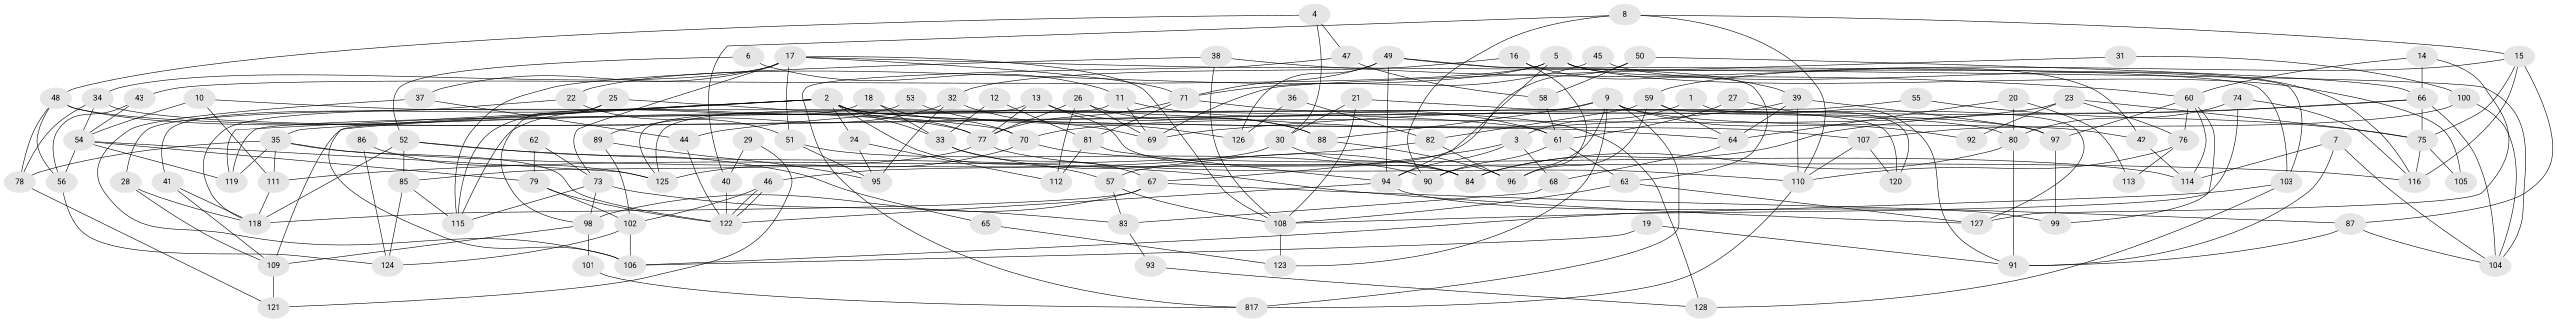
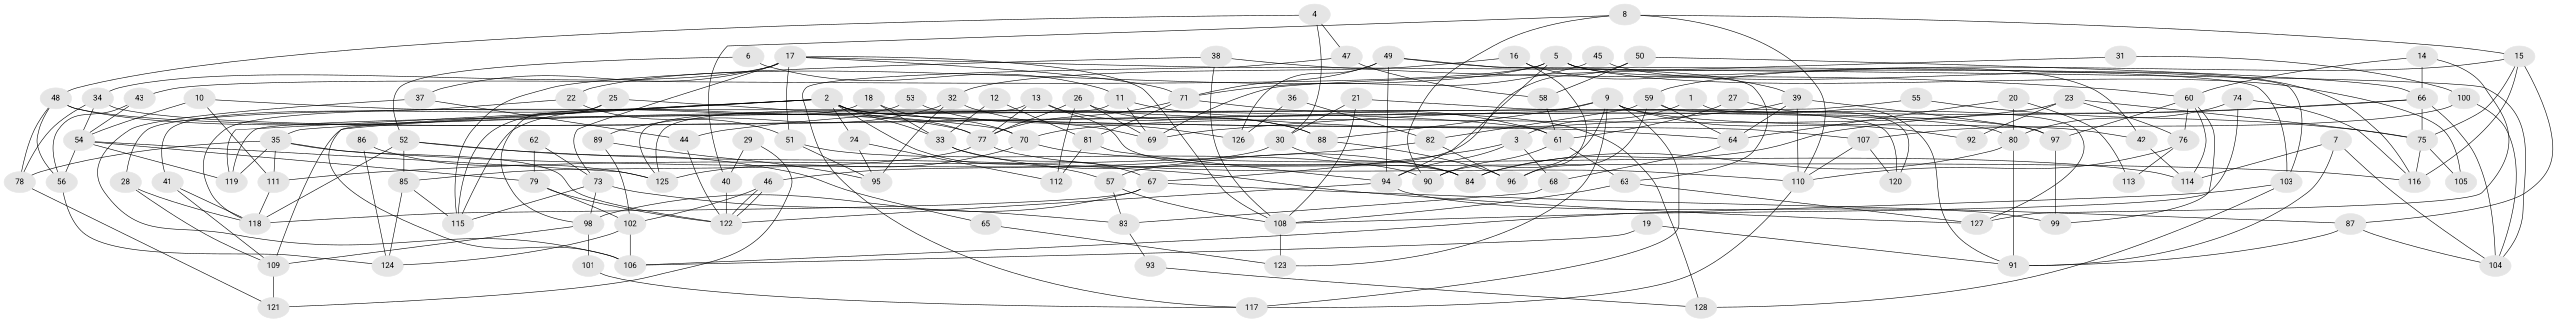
  graph {
    fontname=Roboto
    node [color=gray90 fontname=Roboto style=filled]
    edge [fontname=Roboto]
    1
    3
    120
    67
    68
    94
    2
    24
    33
    35
    57
    64
    77
    106
    107
    118
    119
    95
    112
    84
    111
    116
    78
    122
    108
    83
    110
    85
    87
    98
    99
    4
    30
    47
    48
    46
-   117 [label=817]
+   117
    58
    80
    56
    5
    22
    42
    43
    103
    105
    51
    28
    114
    54
    128
    6
    11
    52
    61
    69
    125
    127
    65
    7
    91
    104
    8
    15
    40
    90
    59
    75
    9
    88
    92
    123
    96
    10
    79
    63
    12
    81
    13
    14
    60
    66
    76
    97
    82
    16
    32
    39
    89
    126
    44
    17
    34
    37
    71
    73
    115
    18
    70
    19
    20
    113
    21
    109
    23
    25
    41
    101
    26
    27
    121
    29
    102
    31
    100
    36
    38
    124
    45
    49
    50
    53
    55
    93
    62
    74
    86
    1 -- 3
    1 -- 120
    3 -- 67
    3 -- 68
    3 -- 94
    67 -- 118
    67 -- 87
    67 -- 98
    68 -- 83
    94 -- 122
    94 -- 99
    2 -- 24
    2 -- 33
    2 -- 35
    2 -- 57
    2 -- 64
    2 -- 77
    2 -- 106
    2 -- 107
    2 -- 118
    2 -- 119
    24 -- 95
    24 -- 112
    33 -- 67
    33 -- 84
    35 -- 119
    35 -- 111
    35 -- 116
    35 -- 78
    35 -- 122
    57 -- 108
    57 -- 83
    64 -- 68
    77 -- 110
    77 -- 85
    107 -- 120
    107 -- 110
    111 -- 118
    78 -- 121
    108 -- 123
    83 -- 93
    110 -- 117
    85 -- 115
    85 -- 124
    87 -- 91
    87 -- 104
    98 -- 109
    98 -- 101
    4 -- 30
    4 -- 47
    4 -- 48
    30 -- 84
    30 -- 46
    47 -- 117
    47 -- 58
    48 -- 77
    48 -- 78
    48 -- 80
    48 -- 56
    46 -- 122
    46 -- 122
    46 -- 102
    58 -- 61
    80 -- 84
    80 -- 91
    56 -- 124
    5 -- 94
    5 -- 22
    5 -- 42
    5 -- 43
    5 -- 103
    5 -- 105
    22 -- 51
    22 -- 28
    42 -- 114
    43 -- 56
    43 -- 54
    103 -- 108
    103 -- 128
    51 -- 95
    51 -- 90
    28 -- 118
    28 -- 109
    54 -- 119
    54 -- 56
    54 -- 125
    54 -- 79
    6 -- 11
    6 -- 52
    11 -- 61
    11 -- 69
    11 -- 125
    52 -- 118
    52 -- 85
    52 -- 127
    52 -- 65
    61 -- 90
    61 -- 63
    65 -- 123
    7 -- 114
    7 -- 91
    7 -- 104
    8 -- 110
    8 -- 15
    8 -- 40
    8 -- 90
    15 -- 116
    15 -- 87
    15 -- 59
    15 -- 75
    40 -- 122
    59 -- 64
    59 -- 127
    59 -- 96
    59 -- 82
    75 -- 116
    75 -- 105
    9 -- 119
    9 -- 117
    9 -- 42
    9 -- 90
    9 -- 88
    9 -- 92
    9 -- 123
    88 -- 96
    10 -- 111
    10 -- 54
    10 -- 61
    79 -- 122
    79 -- 102
    63 -- 108
    63 -- 127
    12 -- 33
    12 -- 81
    81 -- 94
    81 -- 112
    13 -- 77
    13 -- 84
    13 -- 125
    13 -- 88
    14 -- 127
    14 -- 60
    14 -- 66
    60 -- 99
    60 -- 114
    60 -- 76
    60 -- 97
    66 -- 84
    66 -- 69
    66 -- 104
    66 -- 75
    76 -- 110
    76 -- 113
    97 -- 99
    82 -- 111
    82 -- 96
    16 -- 96
    16 -- 32
    16 -- 39
    32 -- 95
    32 -- 89
    32 -- 126
    39 -- 64
    39 -- 110
    39 -- 97
    39 -- 44
    89 -- 95
    89 -- 102
    44 -- 122
    17 -- 108
    17 -- 51
    17 -- 104
    17 -- 34
    17 -- 37
    17 -- 71
    17 -- 73
    34 -- 78
    34 -- 54
    34 -- 97
    37 -- 106
    37 -- 44
    71 -- 77
    71 -- 128
    71 -- 81
    73 -- 83
    73 -- 98
    73 -- 115
    18 -- 33
    18 -- 115
    18 -- 70
    70 -- 114
    70 -- 125
    19 -- 106
    19 -- 91
    20 -- 64
    20 -- 80
    20 -- 113
    21 -- 120
    21 -- 108
    21 -- 30
    109 -- 121
    23 -- 75
    23 -- 92
    23 -- 76
    23 -- 70
    25 -- 98
    25 -- 70
    25 -- 41
    41 -- 118
    41 -- 109
    101 -- 117
    26 -- 77
    26 -- 112
    26 -- 69
    26 -- 88
    27 -- 61
    27 -- 91
    29 -- 40
    29 -- 121
    102 -- 106
    102 -- 124
    31 -- 69
    31 -- 100
    100 -- 107
    100 -- 104
    36 -- 82
    36 -- 126
    38 -- 108
    38 -- 60
    38 -- 115
    45 -- 116
    45 -- 71
    49 -- 94
    49 -- 103
    49 -- 63
    49 -- 126
    49 -- 71
    50 -- 57
    50 -- 58
    50 -- 66
    53 -- 69
    53 -- 115
    55 -- 75
    55 -- 109
    93 -- 128
    62 -- 79
    62 -- 73
    74 -- 106
    74 -- 116
    74 -- 80
    86 -- 125
    86 -- 124
  }
